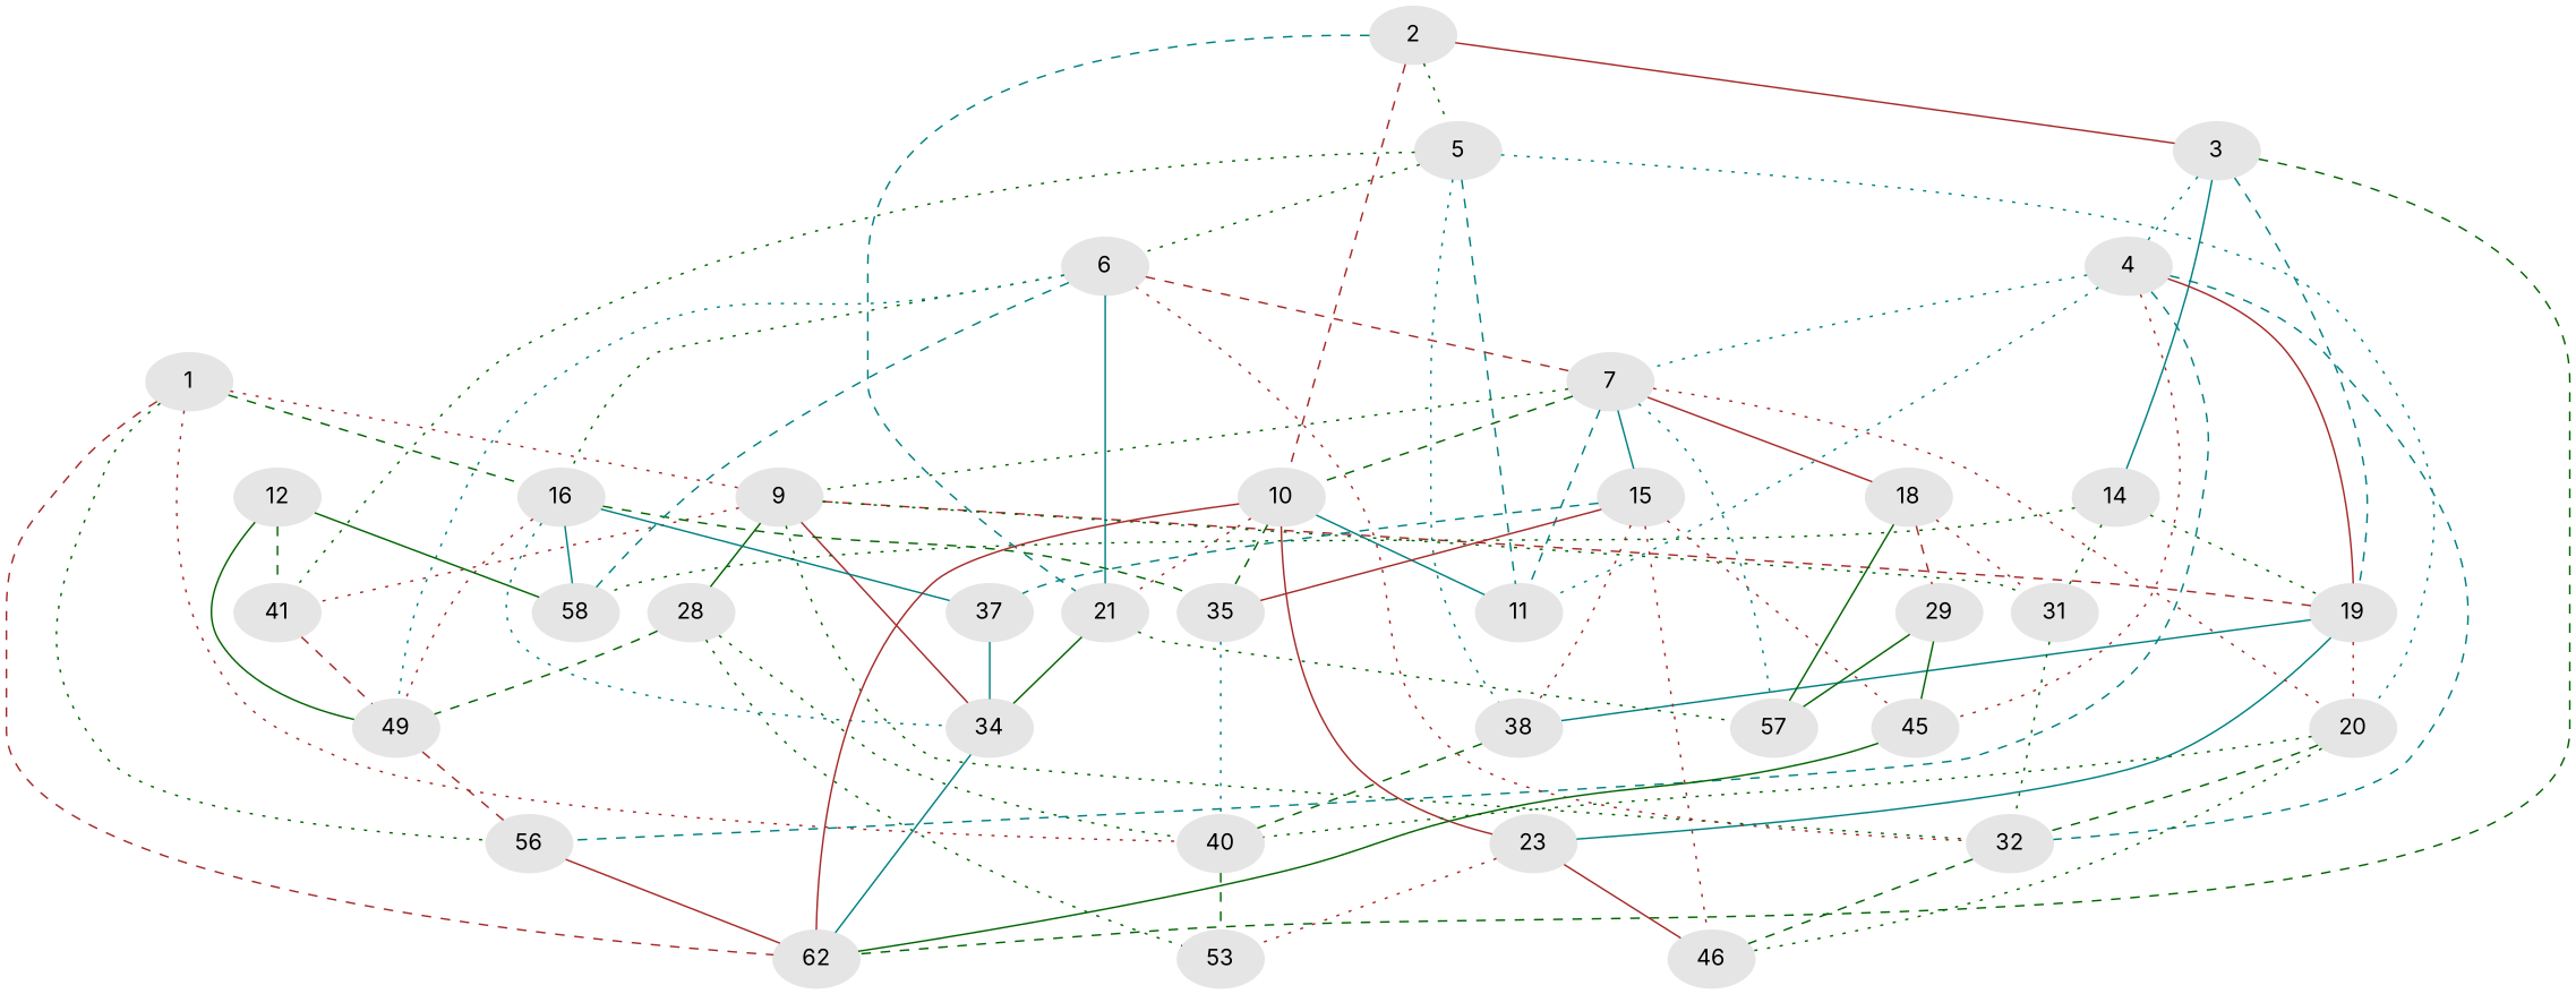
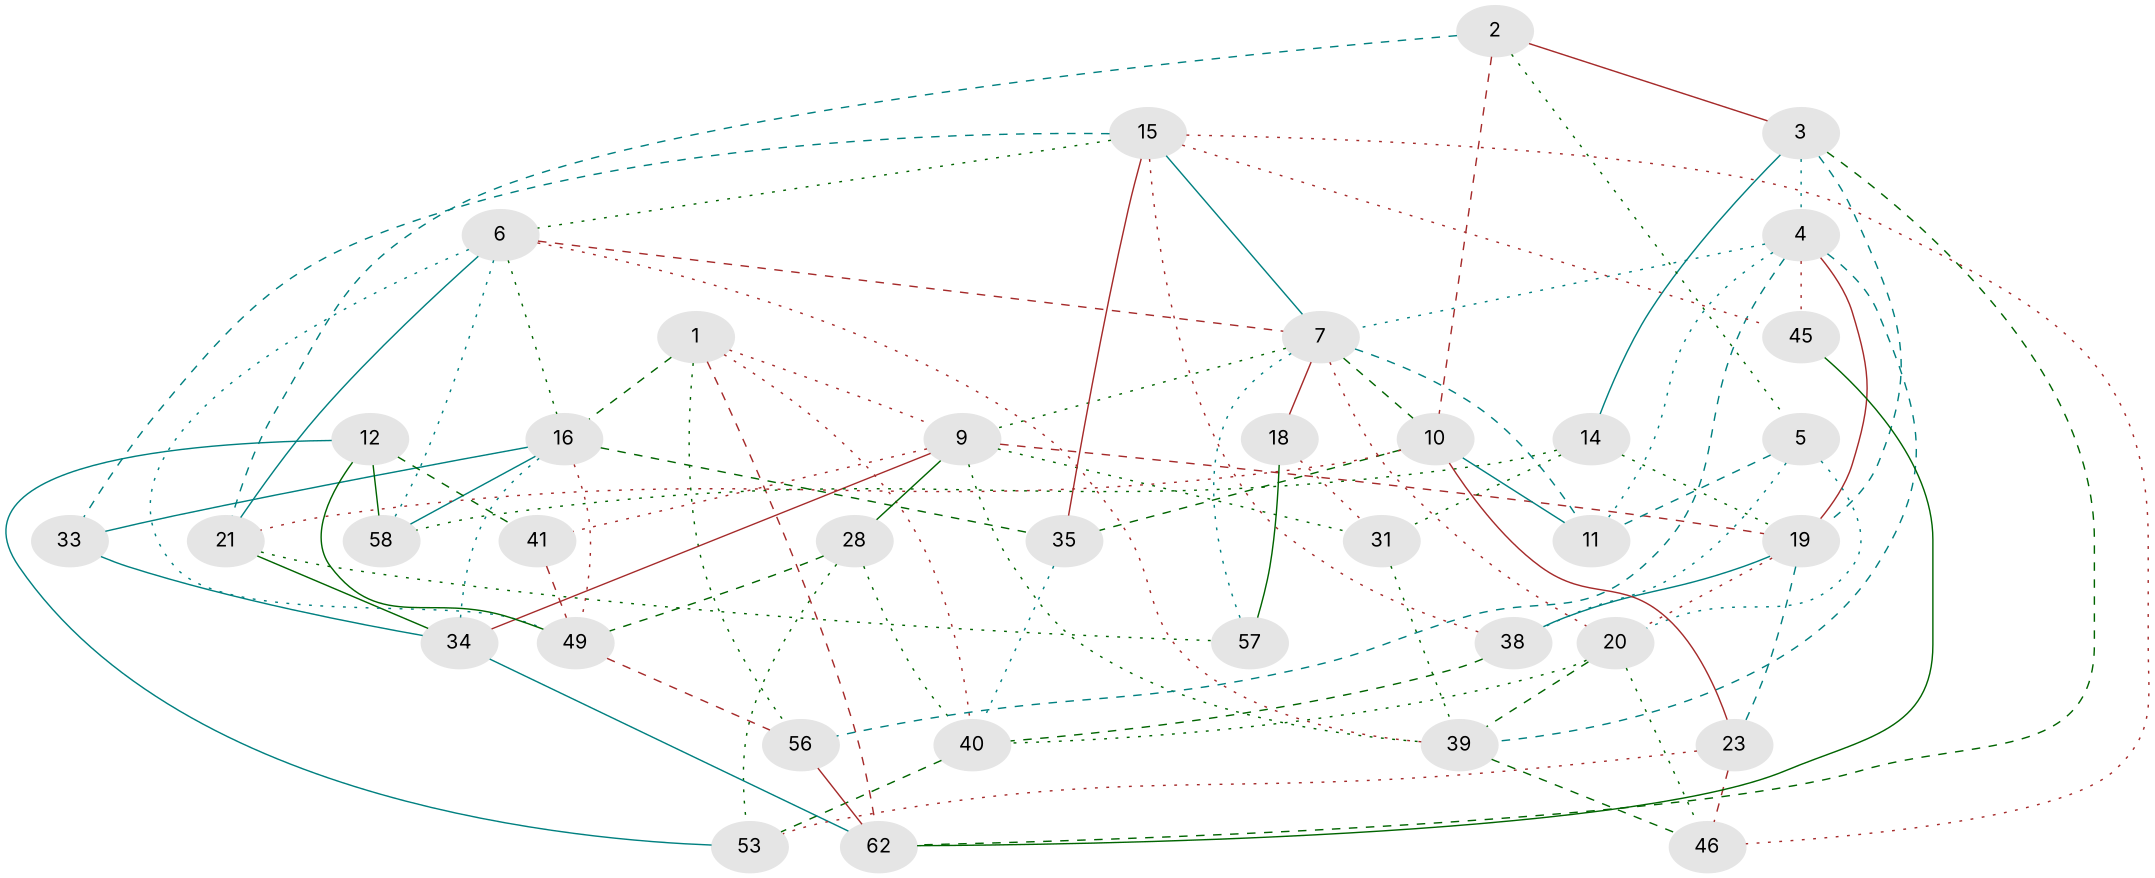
  graph {
    fontname=Inter
    node [color=gray90 fontname=Inter style=filled]
    edge [color=darkgreen fontname=Inter style=dotted]
    1 [super="+25"]
    9 [super="+13"]
    16 [super="+60+17"]
    40 [super="+59"]
    56
    62 [super="+63"]
    19 [super="+54+32"]
-   39 [super="+44" label=32]
+   39 [super="+44"]
    41
    28
    31
    34
    49 [super="+52"]
    58
-   33 [label=37]
+   33
    35
    53
    3 [super="+27"]
    4 [super="+8+47"]
    14
    2
    5 [super="+55"]
    10 [super="+50"]
    21 [super="+42"]
    11
    6 [super="+24"]
    20 [super="+61"]
    38
    23
    57
    7 [super="+36+37"]
    45
    15 [super="+48"]
    18
    46
-   29
    12
    1 -- 9 [color=brown]
    1 -- 16 [style=dashed weight=2]
    1 -- 40 [color=brown]
    1 -- 56
    1 -- 62 [color=brown style=dashed]
    9 -- 19 [color=brown style=dashed]
    9 -- 39
    9 -- 41 [color=brown]
    9 -- 28 [style=solid]
    9 -- 31
    9 -- 34 [color=brown style=solid]
    16 -- 34 [color=teal]
    16 -- 49 [color=brown]
    16 -- 58 [color=teal style=solid]
    16 -- 33 [color=teal style=solid]
    16 -- 35 [style=dashed]
    40 -- 53 [style=dashed]
    56 -- 62 [color=brown style=solid]
    19 -- 20 [color=brown]
    19 -- 38 [color=teal style=solid]
-   19 -- 23 [color=teal style=solid]
+   19 -- 23 [color=teal style=dashed]
    39 -- 46 [style=dashed]
    41 -- 49 [color=brown style=dashed]
    28 -- 40
    28 -- 49 [style=dashed]
    28 -- 53
    31 -- 39
    34 -- 62 [color=teal style=solid]
    49 -- 56 [color=brown style=dashed]
    33 -- 34 [color=teal style=solid]
    35 -- 40 [color=teal]
    3 -- 62 [style=dashed]
    3 -- 19 [color=teal style=dashed]
    3 -- 4 [color=teal]
    3 -- 14 [color=teal style=solid]
    4 -- 56 [color=teal style=dashed]
    4 -- 19 [color=brown style=solid weight=2]
    4 -- 39 [color=teal style=dashed]
    4 -- 11 [color=teal]
    4 -- 7 [color=teal]
    4 -- 45 [color=brown]
    14 -- 19
    14 -- 31
    14 -- 58
    2 -- 3 [color=brown style=solid]
    2 -- 5
    2 -- 10 [color=brown style=dashed]
    2 -- 21 [color=teal style=dashed]
-   5 -- 41
    5 -- 11 [color=teal style=dashed]
-   5 -- 6
+   15 -- 6
    5 -- 20 [color=teal]
    5 -- 38 [color=teal]
-   10 -- 62 [color=brown style=solid]
    10 -- 35 [style=dashed]
    10 -- 21 [color=brown]
    10 -- 11 [color=teal style=solid]
    10 -- 23 [color=brown style=solid]
    21 -- 34 [style=solid]
    21 -- 57
    6 -- 16
    6 -- 39 [color=brown]
    6 -- 49 [color=teal]
-   6 -- 58 [color=teal style=dashed]
+   6 -- 58 [color=teal]
    6 -- 21 [color=teal style=solid weight=2]
    6 -- 7 [color=brown style=dashed]
    20 -- 40
    20 -- 39 [style=dashed]
    20 -- 46
    38 -- 40 [style=dashed]
    23 -- 53 [color=brown]
-   23 -- 46 [color=brown style=solid]
+   23 -- 46 [color=brown style=dashed]
    7 -- 9
    7 -- 10 [style=dashed weight=2]
    7 -- 11 [color=teal style=dashed]
    7 -- 20 [color=brown]
    7 -- 57 [color=teal]
    7 -- 15 [color=teal style=solid]
    7 -- 18 [color=brown style=solid]
    45 -- 62 [style=solid]
    15 -- 33 [color=teal style=dashed]
    15 -- 35 [color=brown style=solid]
    15 -- 38 [color=brown]
    15 -- 45 [color=brown]
    15 -- 46 [color=brown]
    18 -- 31 [color=brown]
    18 -- 57 [style=solid]
-   18 -- 29 [color=brown style=dashed]
-   29 -- 57 [style=solid]
-   29 -- 45 [style=solid]
    12 -- 41 [style=dashed]
    12 -- 49 [style=solid]
    12 -- 58 [style=solid]
+   12 -- 53 [color=teal style=solid]
  }
